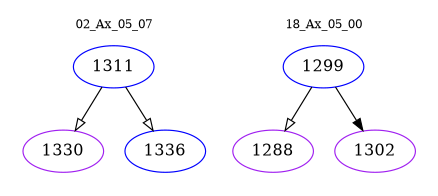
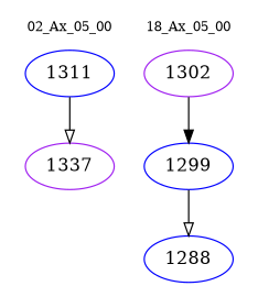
  digraph {
    node [color=blue]
    edge [arrowhead=onormal color=black]
    n1 [label=1311]
-   n2 [color=purple label=1330]
-   n3 [label=1336]
+   n2 [color=purple label=1337]
    n4 [label=1299]
-   n5 [color=purple label=1288]
+   n5 [label=1288]
    n6 [color=purple label=1302]
    subgraph cluster_1 {
      color=white
      fontsize=10
-     label="02_Ax_05_07"
+     label="02_Ax_05_00"
      n1
      n2
-     n3
    }
    subgraph cluster_2 {
      color=white
      fontsize=10
      label="18_Ax_05_00"
      n4
      n5
      n6
    }
    n1 -> n2
-   n1 -> n3
    n4 -> n5
-   n4 -> n6 [arrowhead=normal]
+   n6 -> n4 [arrowhead=normal]
  }
